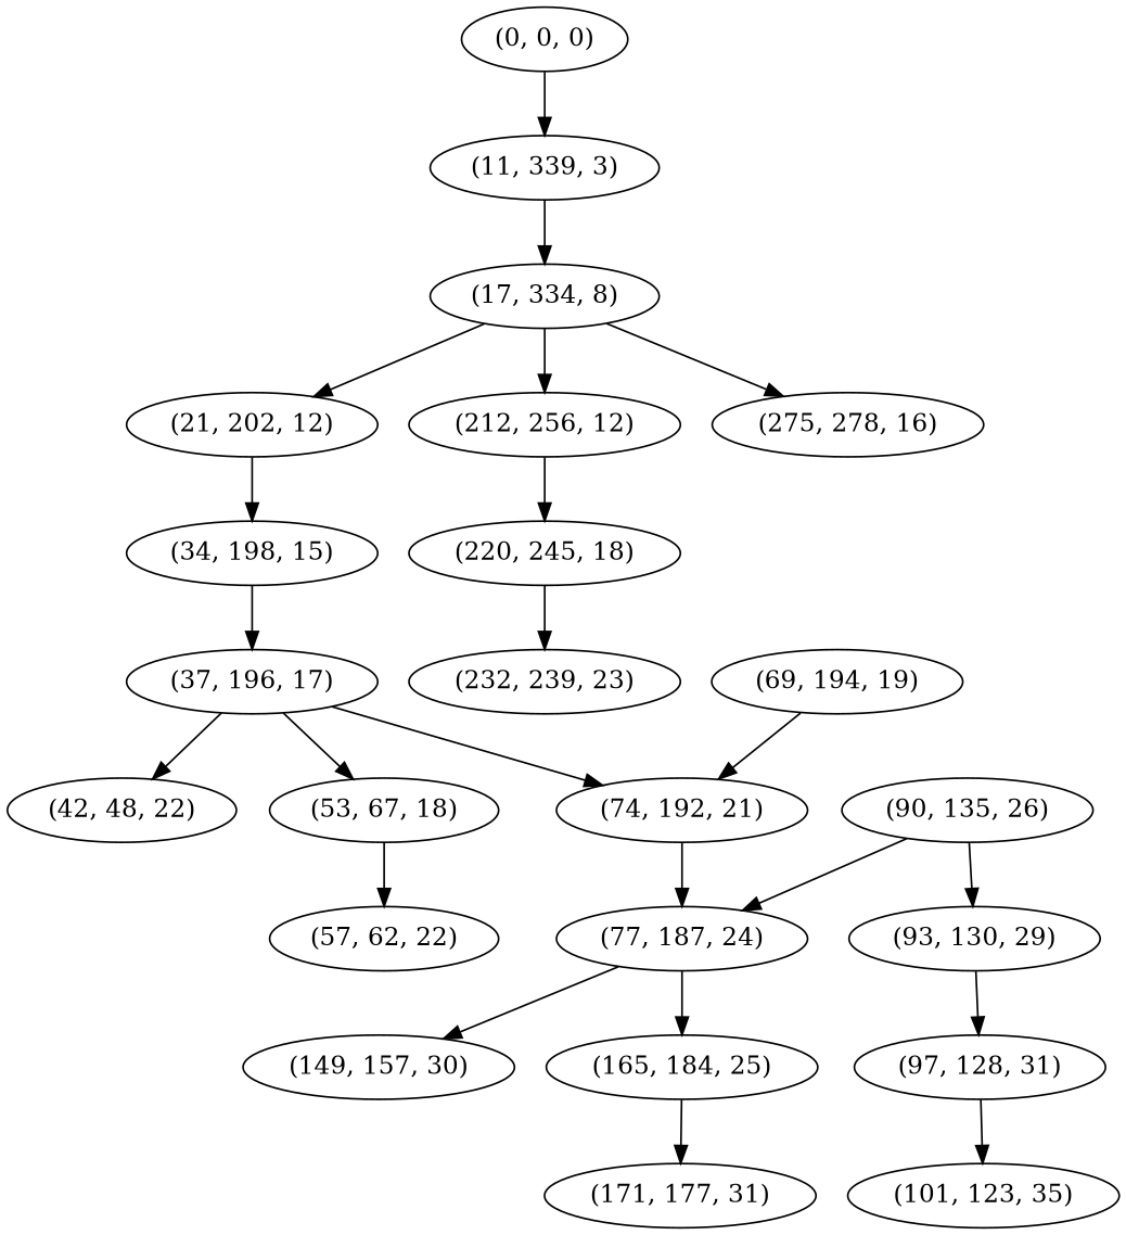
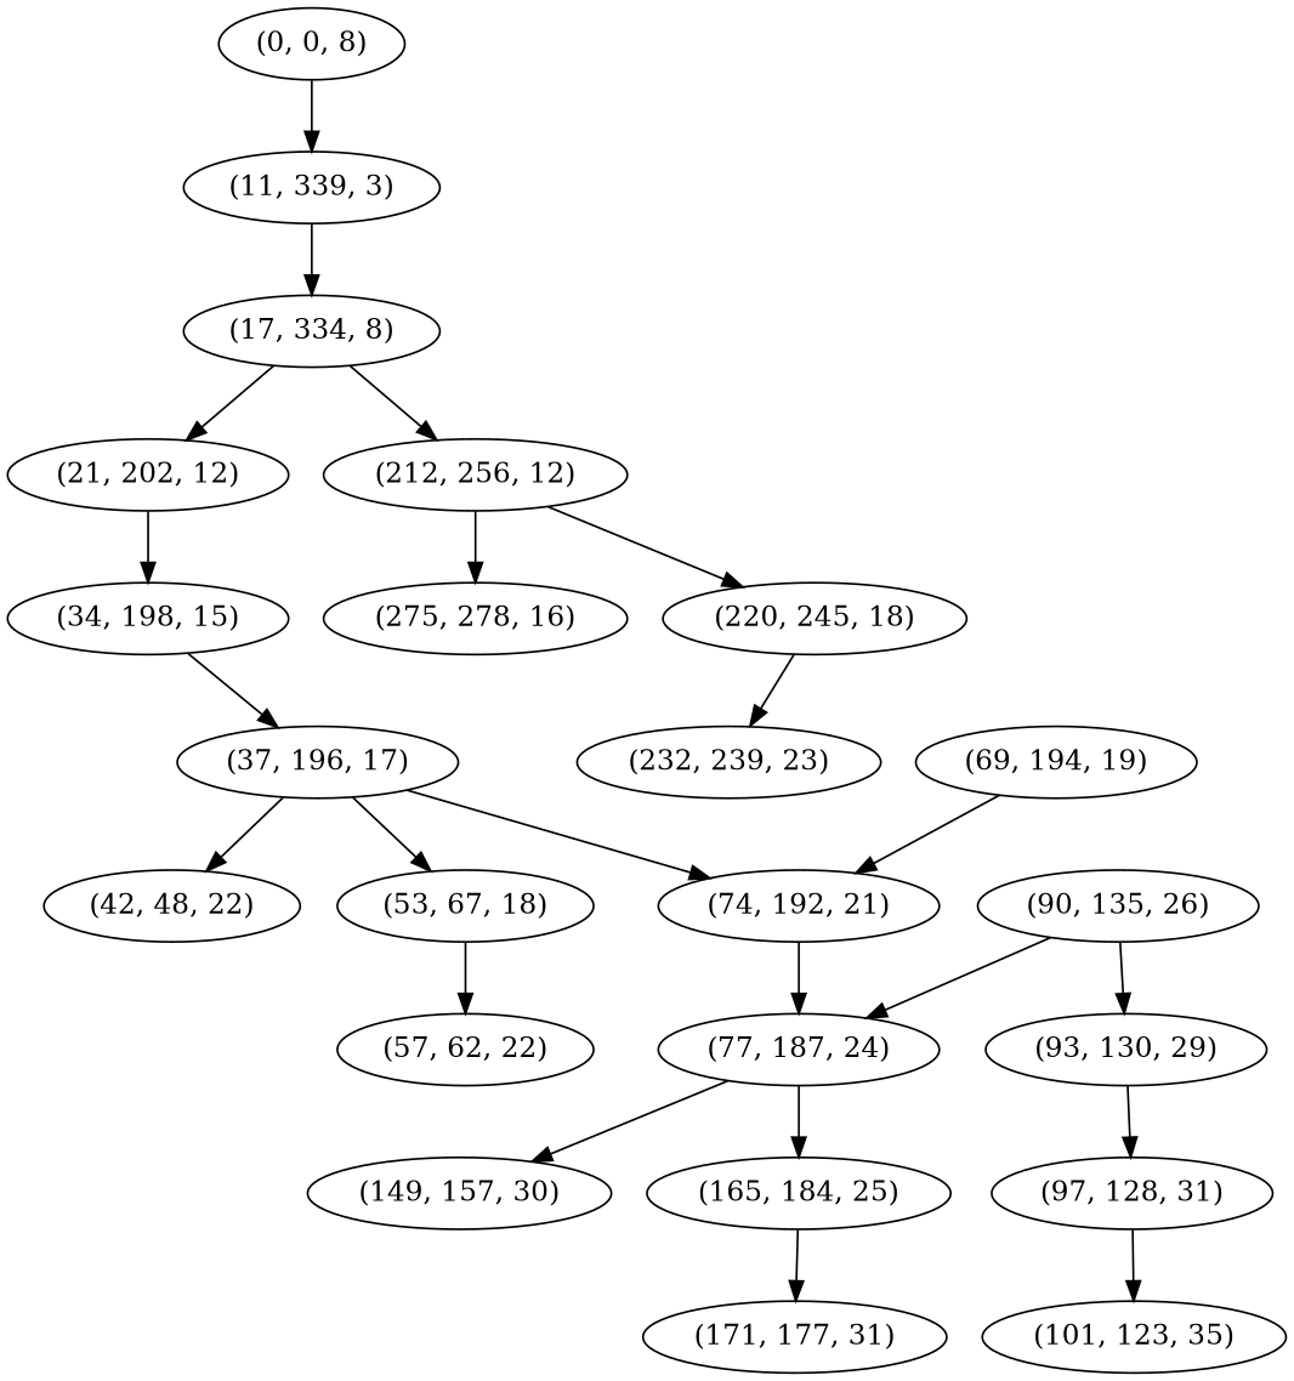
  digraph {
-   "(0, 0, 0)"
+   "(0, 0, 0)" [label="(0, 0, 8)"]
    "(11, 339, 3)"
    "(17, 334, 8)"
    "(21, 202, 12)"
    "(212, 256, 12)"
    n6 [label="(275, 278, 16)"]
    "(34, 198, 15)"
    "(220, 245, 18)"
    "(37, 196, 17)"
    "(42, 48, 22)"
    "(53, 67, 18)"
    "(74, 192, 21)"
    "(57, 62, 22)"
    "(69, 194, 19)"
    "(77, 187, 24)"
    "(149, 157, 30)"
    "(165, 184, 25)"
    "(90, 135, 26)"
    "(93, 130, 29)"
    "(171, 177, 31)"
    "(97, 128, 31)"
    "(101, 123, 35)"
    "(232, 239, 23)"
    "(0, 0, 0)" -> "(11, 339, 3)"
    "(11, 339, 3)" -> "(17, 334, 8)"
    "(17, 334, 8)" -> "(21, 202, 12)"
    "(17, 334, 8)" -> "(212, 256, 12)"
-   "(17, 334, 8)" -> n6
+   "(212, 256, 12)" -> n6
    "(21, 202, 12)" -> "(34, 198, 15)"
    "(212, 256, 12)" -> "(220, 245, 18)"
    "(34, 198, 15)" -> "(37, 196, 17)"
    "(220, 245, 18)" -> "(232, 239, 23)"
    "(37, 196, 17)" -> "(42, 48, 22)"
    "(37, 196, 17)" -> "(53, 67, 18)"
    "(37, 196, 17)" -> "(74, 192, 21)"
    "(53, 67, 18)" -> "(57, 62, 22)"
    "(74, 192, 21)" -> "(77, 187, 24)"
    "(69, 194, 19)" -> "(74, 192, 21)"
    "(77, 187, 24)" -> "(149, 157, 30)"
    "(77, 187, 24)" -> "(165, 184, 25)"
    "(165, 184, 25)" -> "(171, 177, 31)"
    "(90, 135, 26)" -> "(77, 187, 24)"
    "(90, 135, 26)" -> "(93, 130, 29)"
    "(93, 130, 29)" -> "(97, 128, 31)"
    "(97, 128, 31)" -> "(101, 123, 35)"
  }
